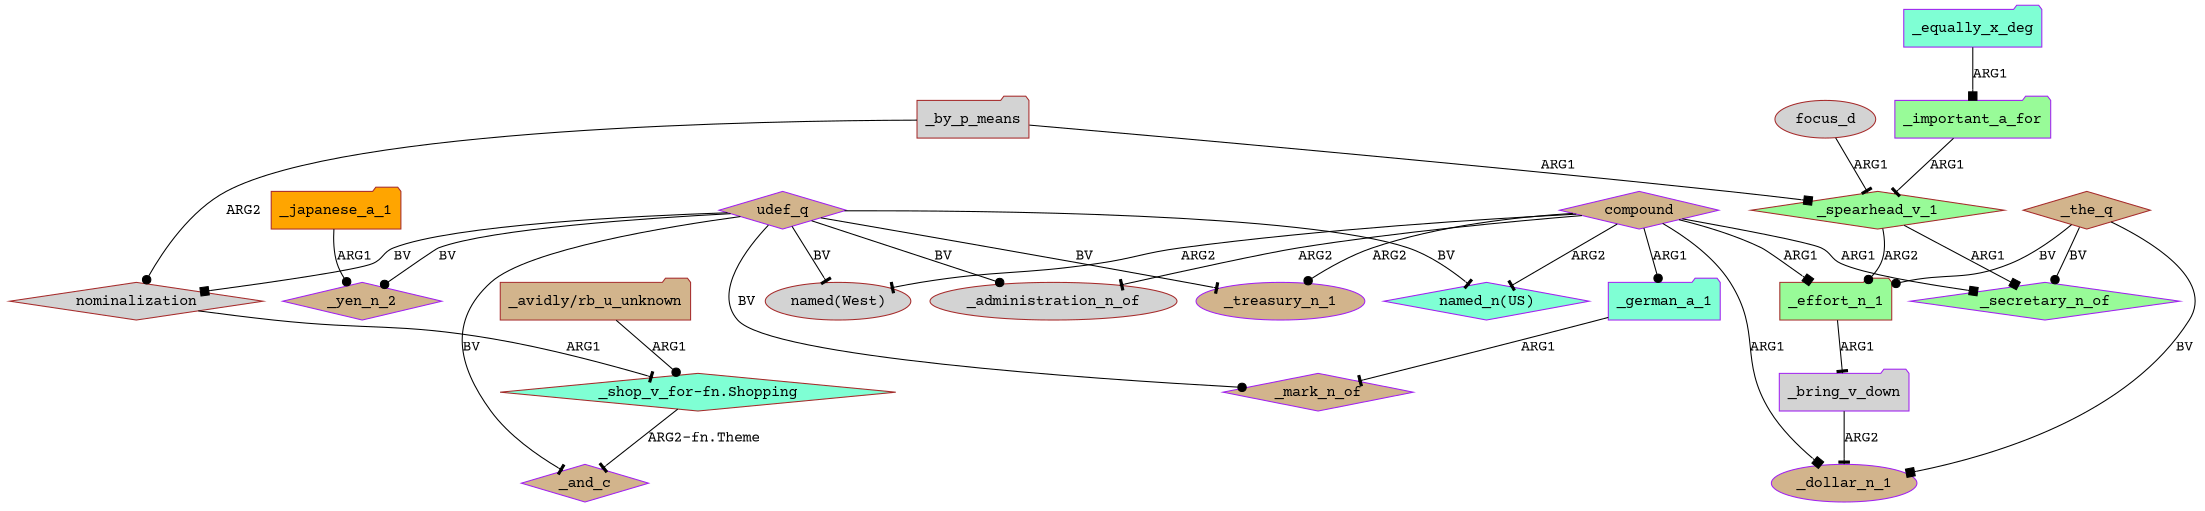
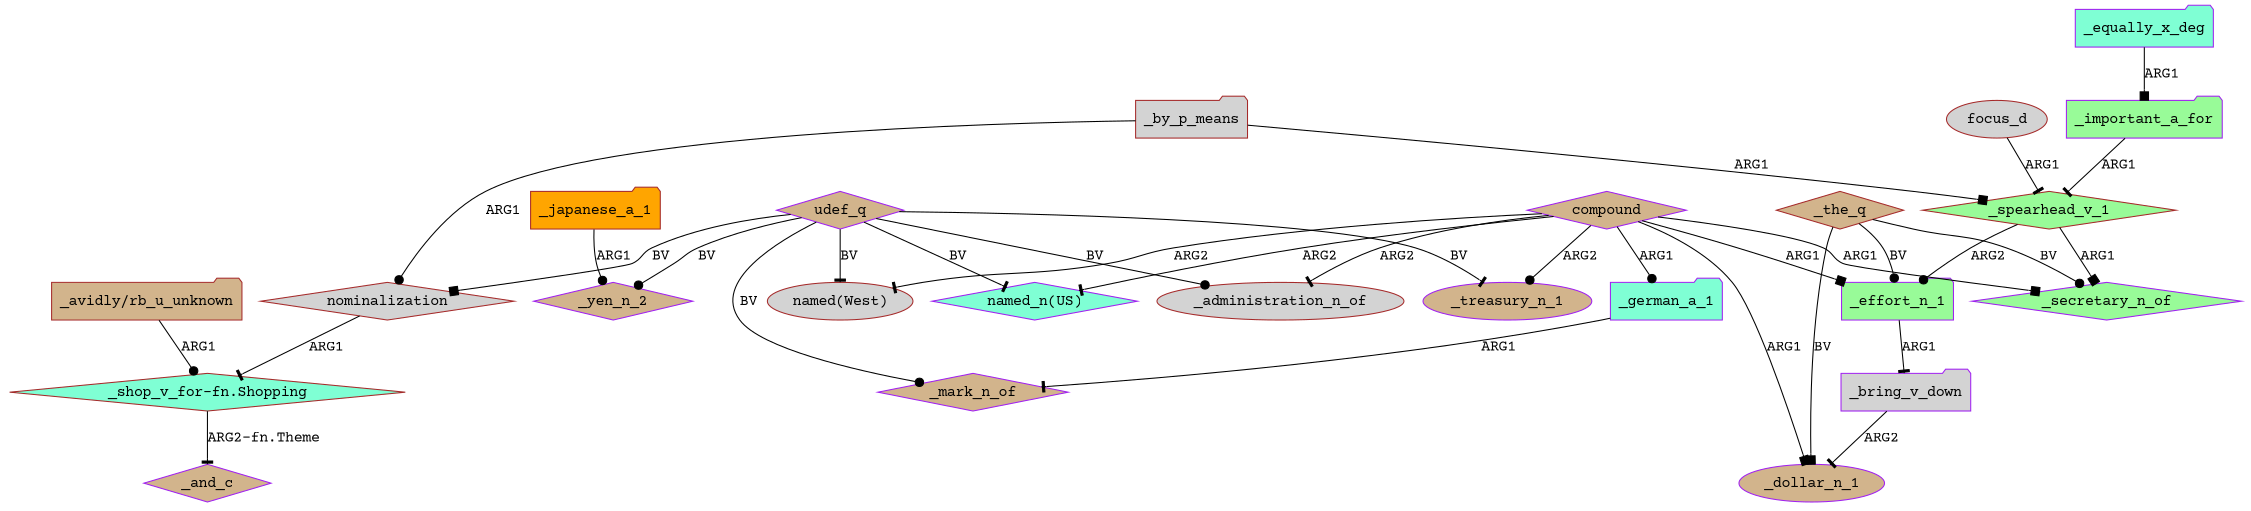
  digraph {
    fontname="Courier Prime"
    node [color=purple fillcolor=tan fontname="Courier Prime" shape=diamond style=filled]
    edge [arrowhead=tee fontname="Courier Prime"]
    _administration_n_of [color=brown fillcolor=lightgrey shape=ellipse]
    udef_q
    "named(West)" [color=brown fillcolor=lightgrey shape=ellipse]
    _yen_n_2
    "named_n(US)" [fillcolor=aquamarine]
    nominalization [color=brown fillcolor=lightgrey]
    _mark_n_of
    _and_c
    _treasury_n_1 [shape=ellipse]
    "_shop_v_for-fn.Shopping" [color=brown fillcolor=aquamarine]
    compound
-   _effort_n_1 [color=brown fillcolor=palegreen shape=folder]
+   _effort_n_1 [fillcolor=palegreen shape=folder]
    _dollar_n_1 [shape=ellipse]
    _secretary_n_of [fillcolor=palegreen]
    _german_a_1 [fillcolor=aquamarine shape=folder]
    _bring_v_down [fillcolor=lightgrey shape=folder]
    _by_p_means [color=brown fillcolor=lightgrey shape=folder]
    _spearhead_v_1 [color=brown fillcolor=palegreen]
    _the_q [color=brown]
    _japanese_a_1 [color=brown fillcolor=orange shape=folder]
    "_avidly/rb_u_unknown" [color=brown shape=folder]
    focus_d [color=brown fillcolor=lightgrey shape=ellipse]
    _equally_x_deg [fillcolor=aquamarine shape=folder]
    _important_a_for [fillcolor=palegreen shape=folder]
    udef_q -> _administration_n_of [arrowhead=dot label=BV]
    udef_q -> "named(West)" [label=BV]
    udef_q -> _yen_n_2 [arrowhead=dot label=BV]
    udef_q -> "named_n(US)" [label=BV]
    udef_q -> nominalization [arrowhead=box label=BV]
    udef_q -> _mark_n_of [arrowhead=dot label=BV]
-   udef_q -> _and_c [label=BV]
    udef_q -> _treasury_n_1 [label=BV]
    nominalization -> "_shop_v_for-fn.Shopping" [label=ARG1]
    "_shop_v_for-fn.Shopping" -> _and_c [label="ARG2-fn.Theme"]
    compound -> _administration_n_of [label=ARG2]
    compound -> "named(West)" [label=ARG2]
    compound -> "named_n(US)" [label=ARG2]
    compound -> _treasury_n_1 [arrowhead=dot label=ARG2]
    compound -> _effort_n_1 [arrowhead=box label=ARG1]
    compound -> _dollar_n_1 [arrowhead=box label=ARG1]
    compound -> _secretary_n_of [arrowhead=box label=ARG1]
    compound -> _german_a_1 [arrowhead=dot label=ARG1]
    _effort_n_1 -> _bring_v_down [label=ARG1]
    _german_a_1 -> _mark_n_of [label=ARG1]
    _bring_v_down -> _dollar_n_1 [label=ARG2]
-   _by_p_means -> nominalization [arrowhead=dot label=ARG2]
+   _by_p_means -> nominalization [arrowhead=dot label=ARG1]
    _by_p_means -> _spearhead_v_1 [arrowhead=box label=ARG1]
    _spearhead_v_1 -> _effort_n_1 [arrowhead=dot label=ARG2]
    _spearhead_v_1 -> _secretary_n_of [arrowhead=box label=ARG1]
    _the_q -> _effort_n_1 [arrowhead=dot label=BV]
    _the_q -> _dollar_n_1 [arrowhead=box label=BV]
    _the_q -> _secretary_n_of [arrowhead=dot label=BV]
    _japanese_a_1 -> _yen_n_2 [arrowhead=dot label=ARG1]
    "_avidly/rb_u_unknown" -> "_shop_v_for-fn.Shopping" [arrowhead=dot label=ARG1]
    focus_d -> _spearhead_v_1 [label=ARG1]
    _equally_x_deg -> _important_a_for [arrowhead=box label=ARG1]
    _important_a_for -> _spearhead_v_1 [label=ARG1]
  }
